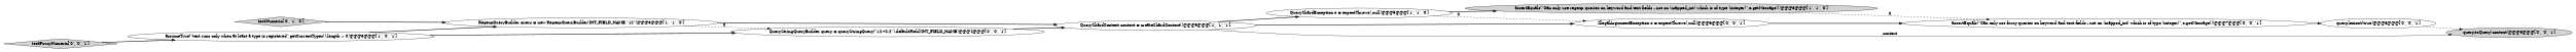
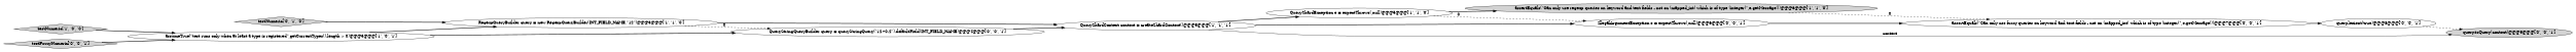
  digraph {
    rankdir=LR
    node [fillcolor=white shape=ellipse style=filled]
    edge [style=bold]
    n1 [label="QueryShardException e = expectThrows(,null)@@@5@@@['1', '1', '0']"]
    n2 [fillcolor=lightgray label="assertEquals(\"Can only use regexp queries on keyword and text fields - not on (mapped_int( which is of type (integer(\",e.getMessage())@@@6@@@['1', '1', '0']"]
    n3 [label="IllegalArgumentException e = expectThrows(,null)@@@6@@@['0', '0', '1']"]
    n4 [label="assertEquals(\"Can only use fuzzy queries on keyword and text fields - not on (mapped_int( which is of type (integer(\",e.getMessage())@@@7@@@['0', '0', '1']"]
    n5 [label="query.lenient(true)@@@8@@@['0', '0', '1']"]
    n6 [fillcolor=lightgray label="query.toQuery(context)@@@9@@@['0', '0', '1']"]
    n7 [label="QueryStringQueryBuilder query = queryStringQuery(\"12~0.2\").defaultField(INT_FIELD_NAME)@@@4@@@['0', '0', '1']"]
    n8 [label="QueryShardContext context = createShardContext()@@@5@@@['1', '1', '1']"]
    n9 [label="assumeTrue(\"test runs only when at least a type is registered\",getCurrentTypes().length > 0)@@@3@@@['1', '0', '1']"]
    n10 [label="RegexpQueryBuilder query = new RegexpQueryBuilder(INT_FIELD_NAME,\"12\")@@@3@@@['1', '1', '0']"]
    n11 [fillcolor=lightgray label="testNumeric['0', '1', '0']" shape=diamond]
+   n12 [fillcolor=lightgray label="testNumeric['1', '0', '0']" shape=diamond]
    n13 [fillcolor=lightgray label="testFuzzyNumeric['0', '0', '1']" shape=diamond]
    n1 -> n2
    n1 -> n3 [label=0 style=dashed]
    n2 -> n4 [label=0 style=dashed]
    n3 -> n4
    n4 -> n5
    n5 -> n6 [style=dashed]
    n7 -> n8
    n8 -> n1
    n8 -> n3
    n8 -> n6 [label=context style=solid]
    n9 -> n7
    n9 -> n10
    n10 -> n7 [label=0 style=dashed]
    n10 -> n8
    n11 -> n10
+   n12 -> n9
    n13 -> n9
  }
